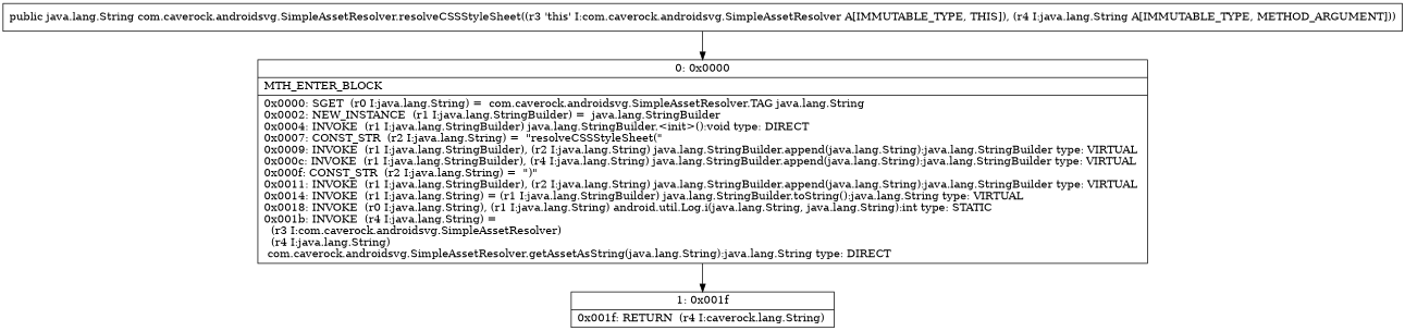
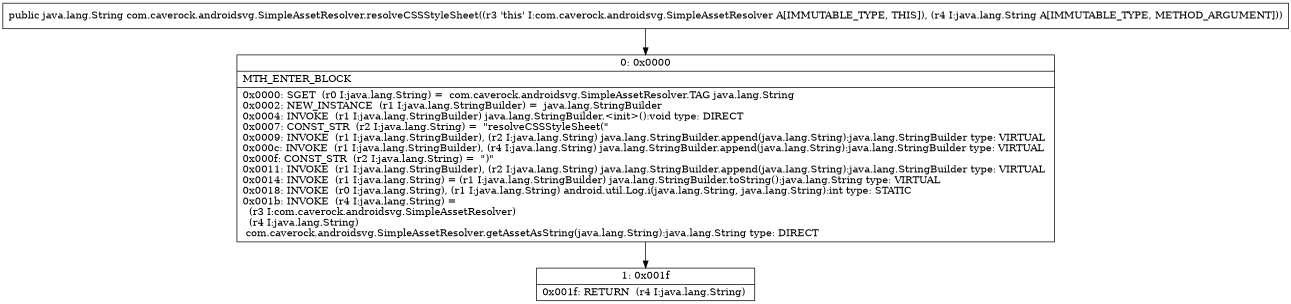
  digraph {
    node [shape=record]
    n1 [label="{0\:\ 0x0000|MTH_ENTER_BLOCK\l|0x0000: SGET  (r0 I:java.lang.String) =  com.caverock.androidsvg.SimpleAssetResolver.TAG java.lang.String \l0x0002: NEW_INSTANCE  (r1 I:java.lang.StringBuilder) =  java.lang.StringBuilder \l0x0004: INVOKE  (r1 I:java.lang.StringBuilder) java.lang.StringBuilder.\<init\>():void type: DIRECT \l0x0007: CONST_STR  (r2 I:java.lang.String) =  \"resolveCSSStyleSheet(\" \l0x0009: INVOKE  (r1 I:java.lang.StringBuilder), (r2 I:java.lang.String) java.lang.StringBuilder.append(java.lang.String):java.lang.StringBuilder type: VIRTUAL \l0x000c: INVOKE  (r1 I:java.lang.StringBuilder), (r4 I:java.lang.String) java.lang.StringBuilder.append(java.lang.String):java.lang.StringBuilder type: VIRTUAL \l0x000f: CONST_STR  (r2 I:java.lang.String) =  \")\" \l0x0011: INVOKE  (r1 I:java.lang.StringBuilder), (r2 I:java.lang.String) java.lang.StringBuilder.append(java.lang.String):java.lang.StringBuilder type: VIRTUAL \l0x0014: INVOKE  (r1 I:java.lang.String) = (r1 I:java.lang.StringBuilder) java.lang.StringBuilder.toString():java.lang.String type: VIRTUAL \l0x0018: INVOKE  (r0 I:java.lang.String), (r1 I:java.lang.String) android.util.Log.i(java.lang.String, java.lang.String):int type: STATIC \l0x001b: INVOKE  (r4 I:java.lang.String) = \l  (r3 I:com.caverock.androidsvg.SimpleAssetResolver)\l  (r4 I:java.lang.String)\l com.caverock.androidsvg.SimpleAssetResolver.getAssetAsString(java.lang.String):java.lang.String type: DIRECT \l}"]
-   n2 [label="{1\:\ 0x001f|0x001f: RETURN  (r4 I:caverock.lang.String) \l}"]
+   n2 [label="{1\:\ 0x001f|0x001f: RETURN  (r4 I:java.lang.String) \l}"]
    n3 [label="{public java.lang.String com.caverock.androidsvg.SimpleAssetResolver.resolveCSSStyleSheet((r3 'this' I:com.caverock.androidsvg.SimpleAssetResolver A[IMMUTABLE_TYPE, THIS]), (r4 I:java.lang.String A[IMMUTABLE_TYPE, METHOD_ARGUMENT])) }"]
    n1 -> n2
    n3 -> n1
  }
